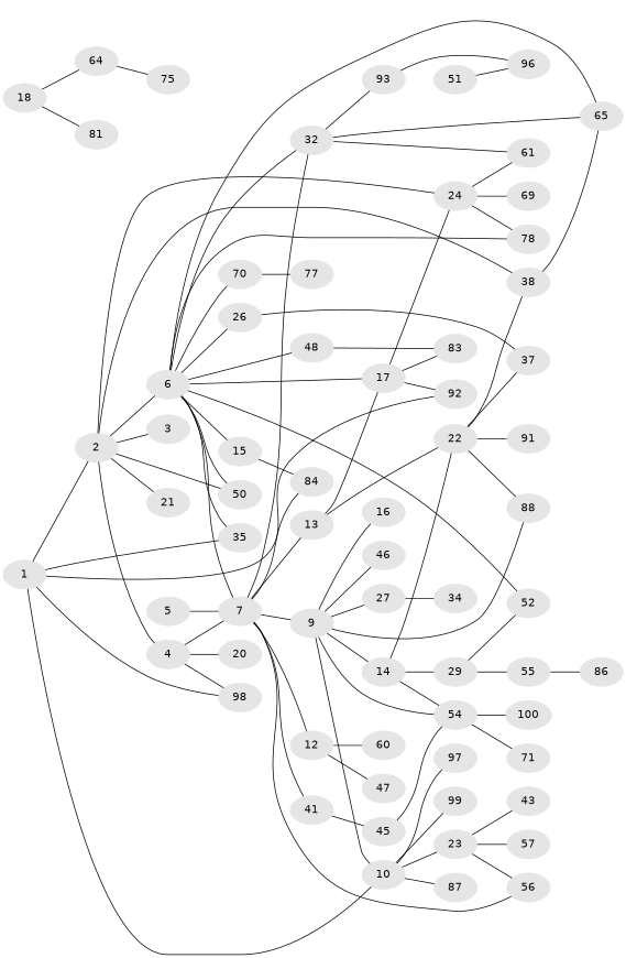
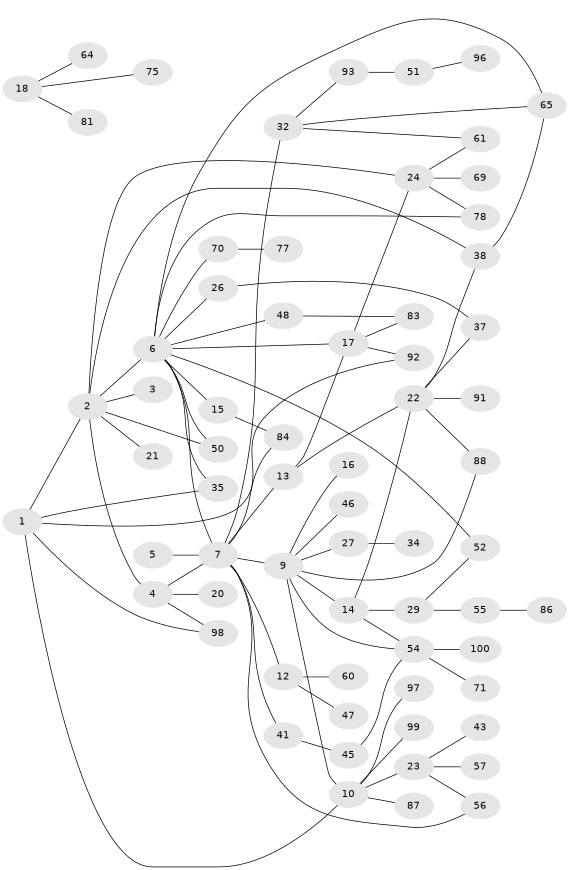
  graph {
    fontname="DejaVu Sans"
    rankdir=LR
    node [color=gray90 fontname="DejaVu Sans" style=filled]
    edge [fontname="DejaVu Sans"]
    1 [super="+31"]
    2 [super="+89"]
    10 [super="+39"]
    35 [super="+40"]
    92
    98
    3
    4 [super="+36"]
    6 [super="+8"]
    21
    24 [super="+41"]
    38
    50 [super="+94"]
    5 [super="+62"]
    7 [super="+11"]
    23 [super="+28"]
    87
    97
    99
    20
    15
    17 [super="+77"]
    26 [super="+30"]
    32 [super="+74"]
    48 [super="+73"]
    52 [super="+58"]
    65
    70
    78
    61 [super="+67"]
    69
    9 [super="+19"]
    12 [super="+68"]
    13
    n35 [label=41 super="+44"]
    56 [super="+66"]
    84
    18 [super="+49"]
    64
    75 [super="+90"]
    81
    83
    37 [super="+72"]
    93
    n45 [label=77 super="+95"]
    14 [super="+53"]
    16
    27 [super="+76"]
    46
    54 [super="+80"]
    88
    47
    60
    22 [super="+25"]
    45 [super="+59"]
    29 [super="+33"]
    34 [super="+63"]
    51
    96
    71 [super="+82"]
    100
    43
    57 [super="+85"]
    91
    55
    86
    1 -- 2
    1 -- 10
    1 -- 35
    1 -- 92
    1 -- 98
    2 -- 3
    2 -- 4
    2 -- 6
    2 -- 21
    2 -- 24
    2 -- 38
    2 -- 50
    10 -- 23
    10 -- 87
    10 -- 97
    10 -- 99
    4 -- 98
    4 -- 7
    4 -- 20
    6 -- 35
    6 -- 50
    6 -- 7
    6 -- 15
    6 -- 17
    6 -- 26
-   6 -- 32
    6 -- 48
    6 -- 52
    6 -- 65
    6 -- 70
    6 -- 78
    24 -- 78
    24 -- 61
    24 -- 69
    38 -- 65
    5 -- 7
    7 -- 32
    7 -- 9
    7 -- 12
    7 -- 13
    7 -- n35
    7 -- 56
    7 -- 84
    23 -- 56 [weight=2]
    23 -- 43
    23 -- 57
    15 -- 84
    17 -- 92
    17 -- 24
    17 -- 83
    26 -- 37
    32 -- 65
    32 -- 61
    32 -- 93
    48 -- 83
    70 -- n45
    9 -- 10
    9 -- 14
    9 -- 16
    9 -- 27
    9 -- 46
    9 -- 54
    9 -- 88
    12 -- 47
    12 -- 60
    13 -- 17
    13 -- 22
    n35 -- 45
    18 -- 64
-   64 -- 75
+   18 -- 75
    18 -- 81
-   93 -- 96
+   93 -- 51
    14 -- 54
    14 -- 22
    14 -- 29
    27 -- 34
    54 -- 71
    54 -- 100
    22 -- 38
    22 -- 37
    22 -- 88
    22 -- 91
    45 -- 54
    29 -- 52
    29 -- 55
    51 -- 96
    55 -- 86
  }
